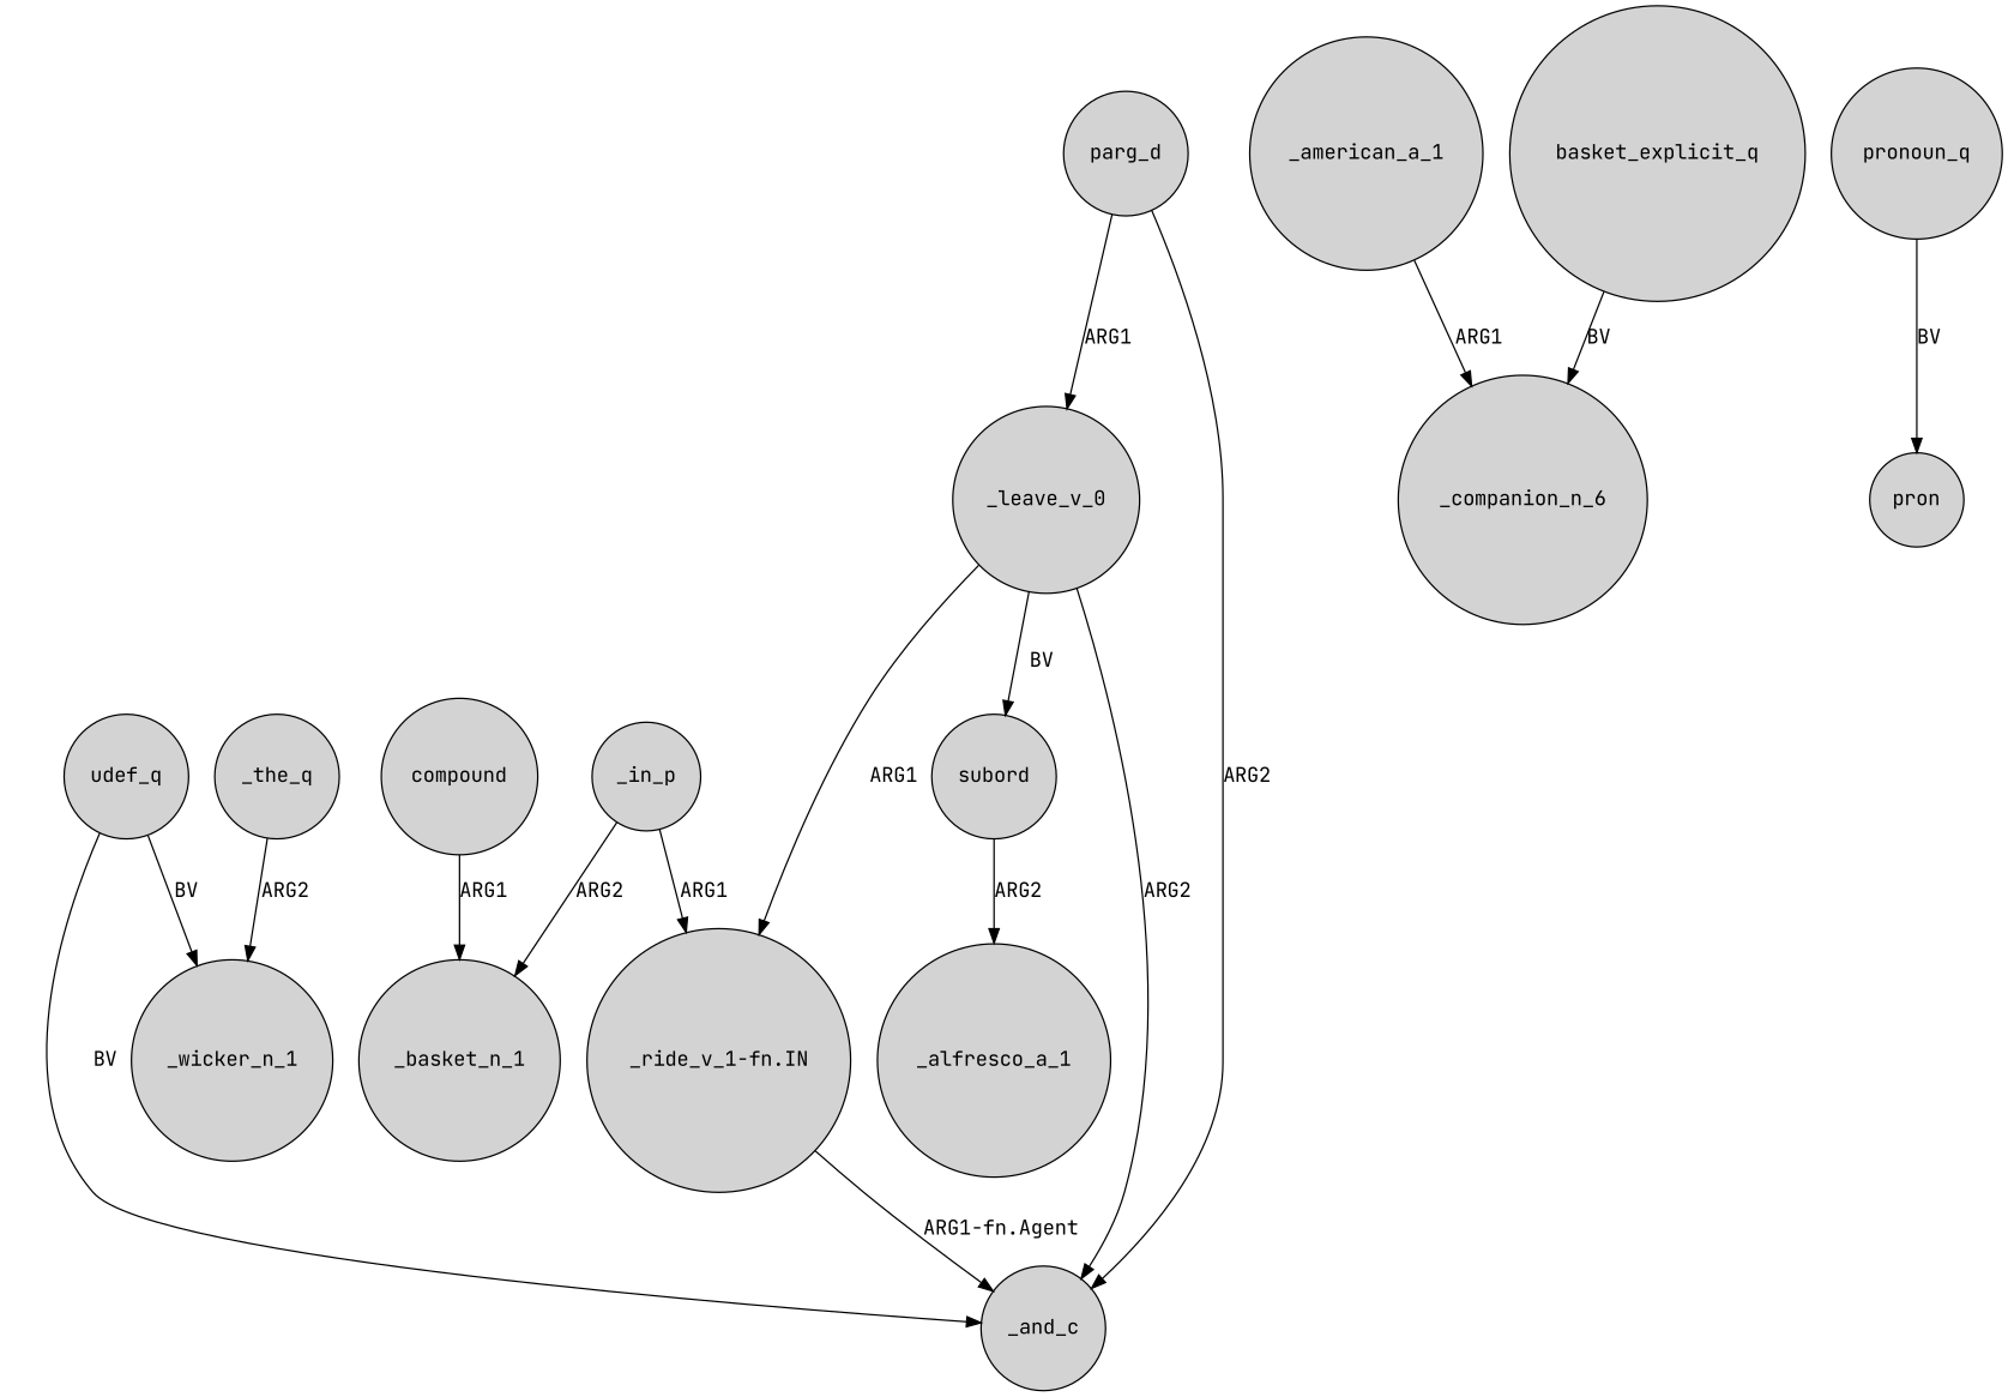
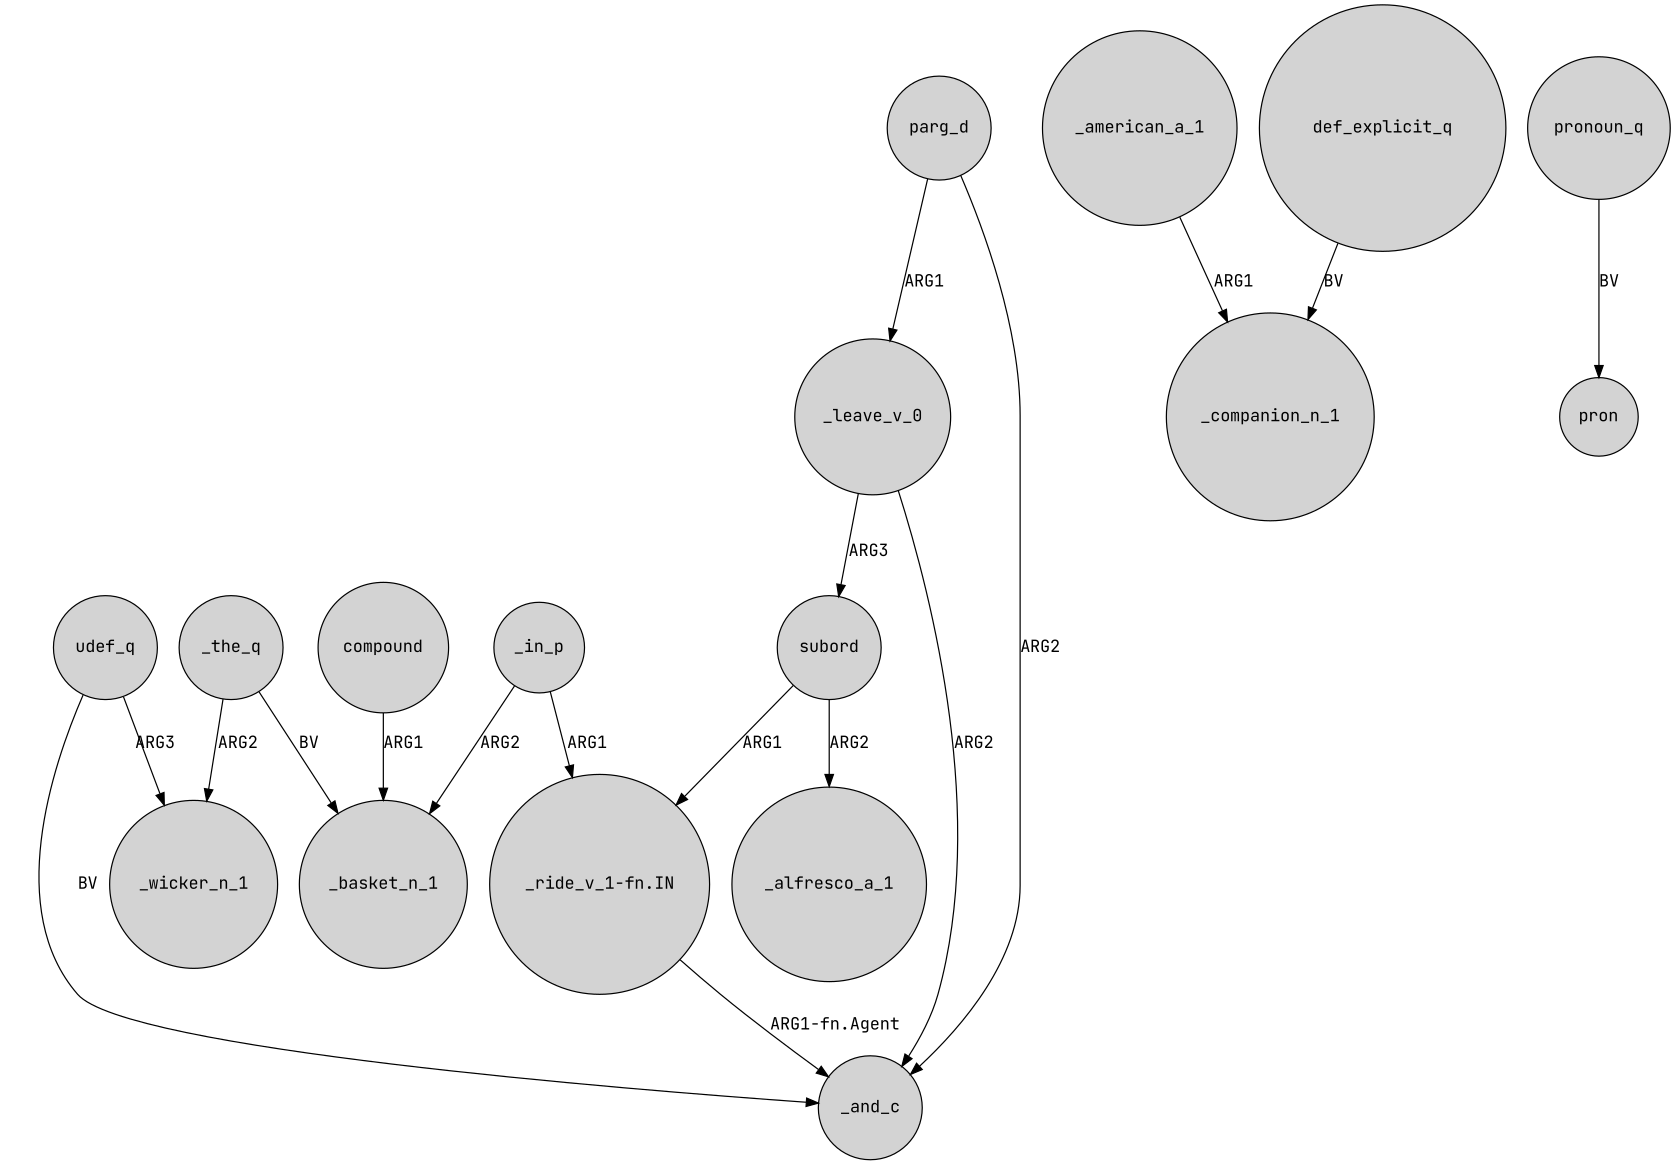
  digraph {
    fontname="JetBrains Mono"
    node [fontname="JetBrains Mono" shape=circle style=filled]
    edge [fontname="JetBrains Mono"]
    udef_q
    _wicker_n_1
    _and_c
    n4 [label=_leave_v_0]
    subord
    "_ride_v_1-fn.IN"
    _alfresco_a_1
    _the_q
    _basket_n_1
    compound
    parg_d
    _in_p
    _american_a_1
-   _companion_n_1 [label=_companion_n_6]
+   _companion_n_1
    pronoun_q
    pron
-   def_explicit_q [label=basket_explicit_q]
-   udef_q -> _wicker_n_1 [label=BV]
+   def_explicit_q
+   udef_q -> _wicker_n_1 [label=ARG3]
    udef_q -> _and_c [label=BV]
    n4 -> _and_c [label=ARG2]
-   n4 -> subord [label=BV]
-   n4 -> "_ride_v_1-fn.IN" [label=ARG1]
+   n4 -> subord [label=ARG3]
+   subord -> "_ride_v_1-fn.IN" [label=ARG1]
    subord -> _alfresco_a_1 [label=ARG2]
    "_ride_v_1-fn.IN" -> _and_c [label="ARG1-fn.Agent"]
    _the_q -> _wicker_n_1 [label=ARG2]
+   _the_q -> _basket_n_1 [label=BV]
    compound -> _basket_n_1 [label=ARG1]
    parg_d -> _and_c [label=ARG2]
    parg_d -> n4 [label=ARG1]
    _in_p -> "_ride_v_1-fn.IN" [label=ARG1]
    _in_p -> _basket_n_1 [label=ARG2]
    _american_a_1 -> _companion_n_1 [label=ARG1]
    pronoun_q -> pron [label=BV]
    def_explicit_q -> _companion_n_1 [label=BV]
  }
